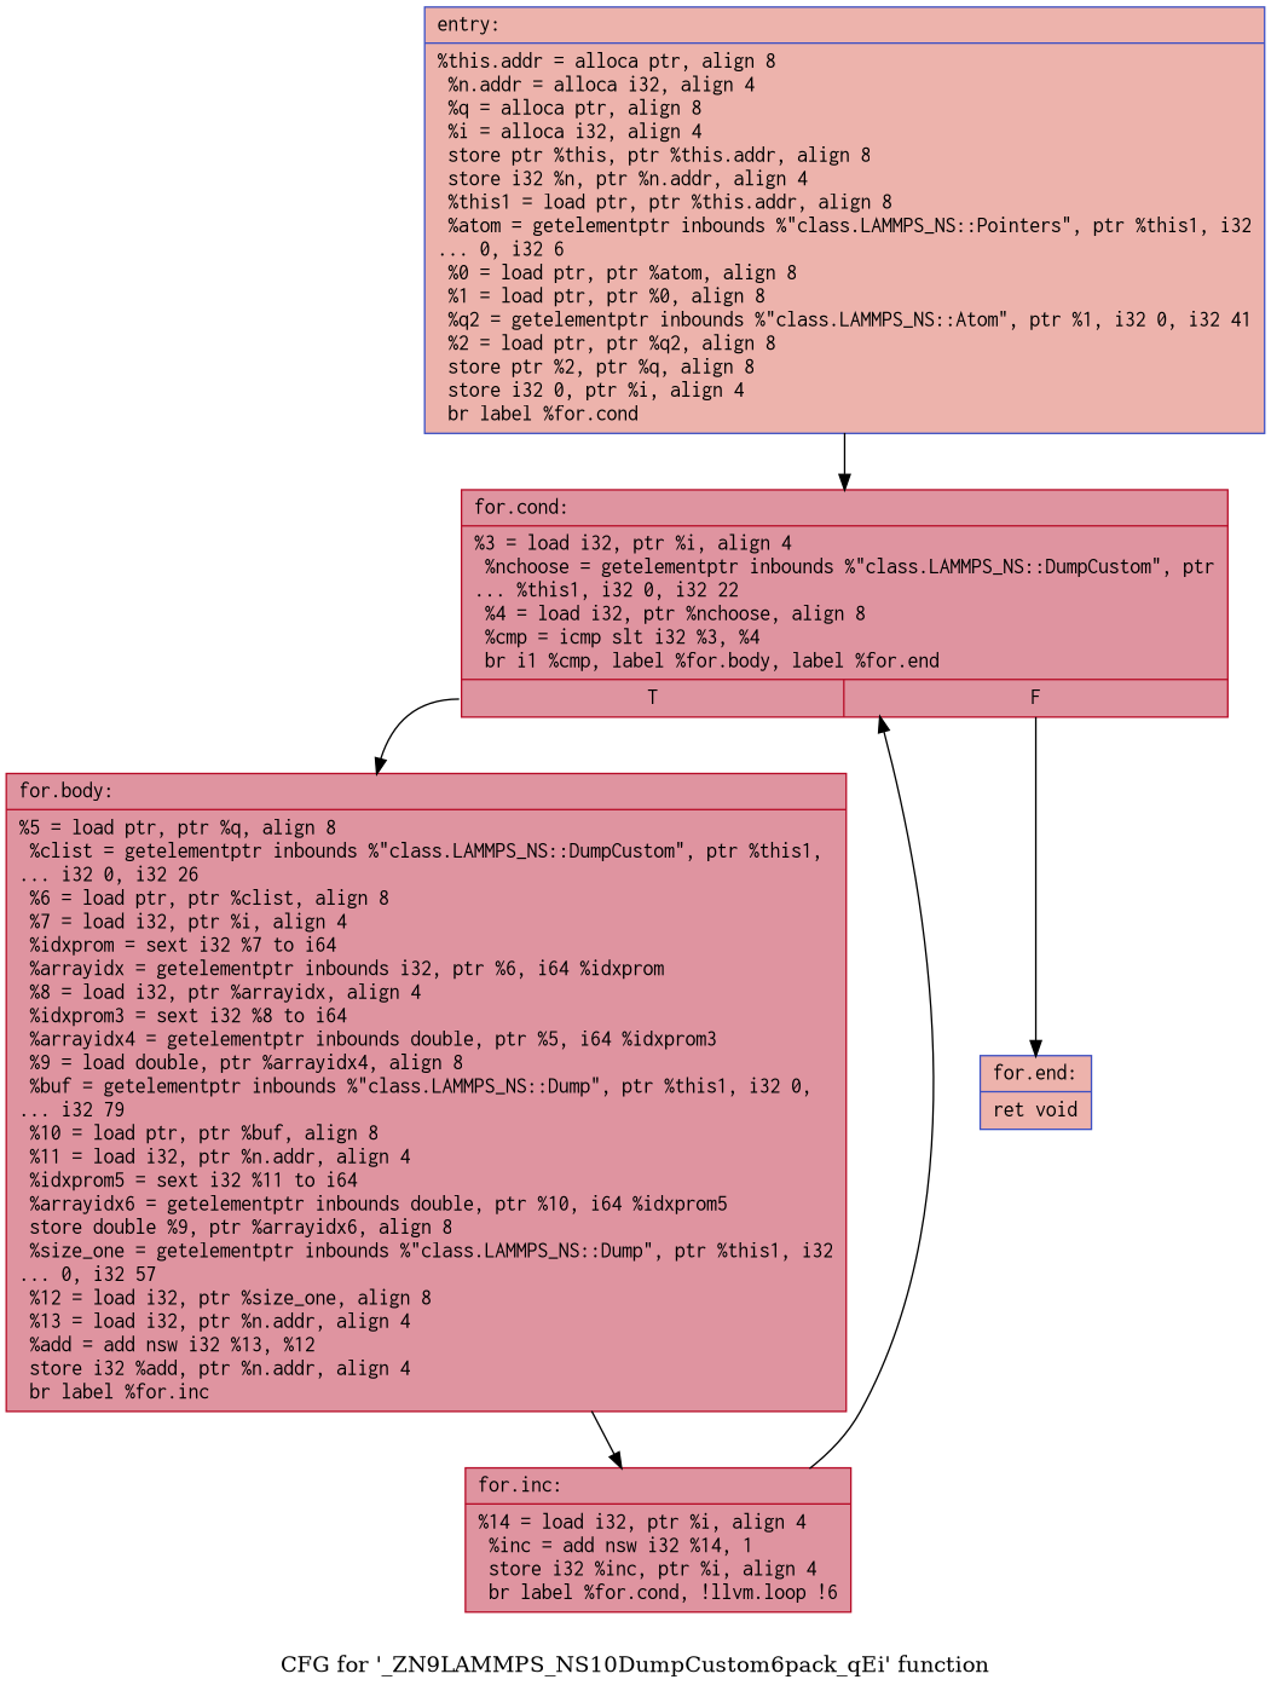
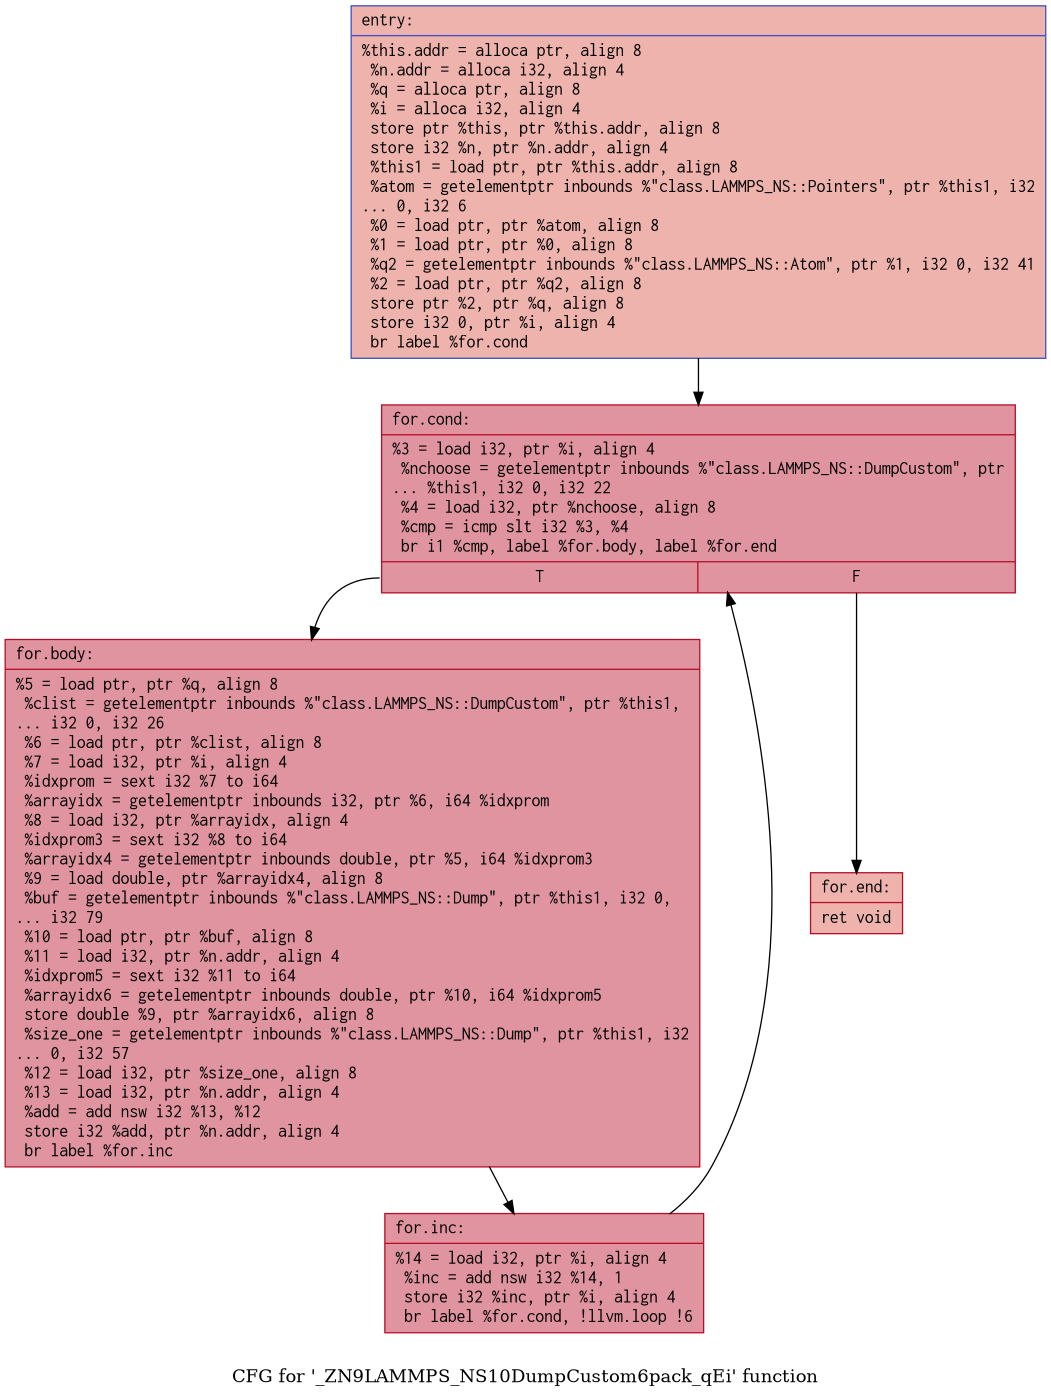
  digraph {
    label="CFG for '_ZN9LAMMPS_NS10DumpCustom6pack_qEi' function"
    node [color="#b70d28ff" fillcolor="#b70d2870" fontname=Courier shape=record style=filled]
    n1 [color="#3d50c3ff" fillcolor="#d6524470" label="{entry:\l|  %this.addr = alloca ptr, align 8\l  %n.addr = alloca i32, align 4\l  %q = alloca ptr, align 8\l  %i = alloca i32, align 4\l  store ptr %this, ptr %this.addr, align 8\l  store i32 %n, ptr %n.addr, align 4\l  %this1 = load ptr, ptr %this.addr, align 8\l  %atom = getelementptr inbounds %\"class.LAMMPS_NS::Pointers\", ptr %this1, i32\l... 0, i32 6\l  %0 = load ptr, ptr %atom, align 8\l  %1 = load ptr, ptr %0, align 8\l  %q2 = getelementptr inbounds %\"class.LAMMPS_NS::Atom\", ptr %1, i32 0, i32 41\l  %2 = load ptr, ptr %q2, align 8\l  store ptr %2, ptr %q, align 8\l  store i32 0, ptr %i, align 4\l  br label %for.cond\l}"]
    n2 [label="{for.cond:\l|  %3 = load i32, ptr %i, align 4\l  %nchoose = getelementptr inbounds %\"class.LAMMPS_NS::DumpCustom\", ptr\l... %this1, i32 0, i32 22\l  %4 = load i32, ptr %nchoose, align 8\l  %cmp = icmp slt i32 %3, %4\l  br i1 %cmp, label %for.body, label %for.end\l|{<s0>T|<s1>F}}"]
    n3 [label="{for.body:\l|  %5 = load ptr, ptr %q, align 8\l  %clist = getelementptr inbounds %\"class.LAMMPS_NS::DumpCustom\", ptr %this1,\l... i32 0, i32 26\l  %6 = load ptr, ptr %clist, align 8\l  %7 = load i32, ptr %i, align 4\l  %idxprom = sext i32 %7 to i64\l  %arrayidx = getelementptr inbounds i32, ptr %6, i64 %idxprom\l  %8 = load i32, ptr %arrayidx, align 4\l  %idxprom3 = sext i32 %8 to i64\l  %arrayidx4 = getelementptr inbounds double, ptr %5, i64 %idxprom3\l  %9 = load double, ptr %arrayidx4, align 8\l  %buf = getelementptr inbounds %\"class.LAMMPS_NS::Dump\", ptr %this1, i32 0,\l... i32 79\l  %10 = load ptr, ptr %buf, align 8\l  %11 = load i32, ptr %n.addr, align 4\l  %idxprom5 = sext i32 %11 to i64\l  %arrayidx6 = getelementptr inbounds double, ptr %10, i64 %idxprom5\l  store double %9, ptr %arrayidx6, align 8\l  %size_one = getelementptr inbounds %\"class.LAMMPS_NS::Dump\", ptr %this1, i32\l... 0, i32 57\l  %12 = load i32, ptr %size_one, align 8\l  %13 = load i32, ptr %n.addr, align 4\l  %add = add nsw i32 %13, %12\l  store i32 %add, ptr %n.addr, align 4\l  br label %for.inc\l}"]
-   n4 [color="#3d50c3ff" fillcolor="#d6524470" label="{for.end:\l|  ret void\l}"]
+   n4 [fillcolor="#d6524470" label="{for.end:\l|  ret void\l}"]
    n5 [label="{for.inc:\l|  %14 = load i32, ptr %i, align 4\l  %inc = add nsw i32 %14, 1\l  store i32 %inc, ptr %i, align 4\l  br label %for.cond, !llvm.loop !6\l}"]
    n1 -> n2
    n2 -> n3 [tailport=s0]
    n2 -> n4 [tailport=s1]
    n3 -> n5
    n5 -> n2
  }
